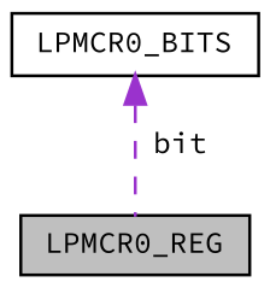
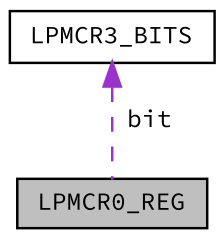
  digraph {
    fontname="Source Code Pro"
    node [color=black fontname="Source Code Pro" fontsize=10 shape=record style=filled]
    n1 [fillcolor=grey75 fontcolor=black height=0.2 label=LPMCR0_REG width=0.4]
-   n2 [fillcolor=white height=0.2 label=LPMCR0_BITS width=0.4]
+   n2 [fillcolor=white height=0.2 label=LPMCR3_BITS width=0.4]
    n2 -> n1 [color=darkorchid3 dir=back fontname="Source Code Pro" fontsize=10 label=" bit" labelfontname=Helvetica labelfontsize=10 style=dashed]
  }
